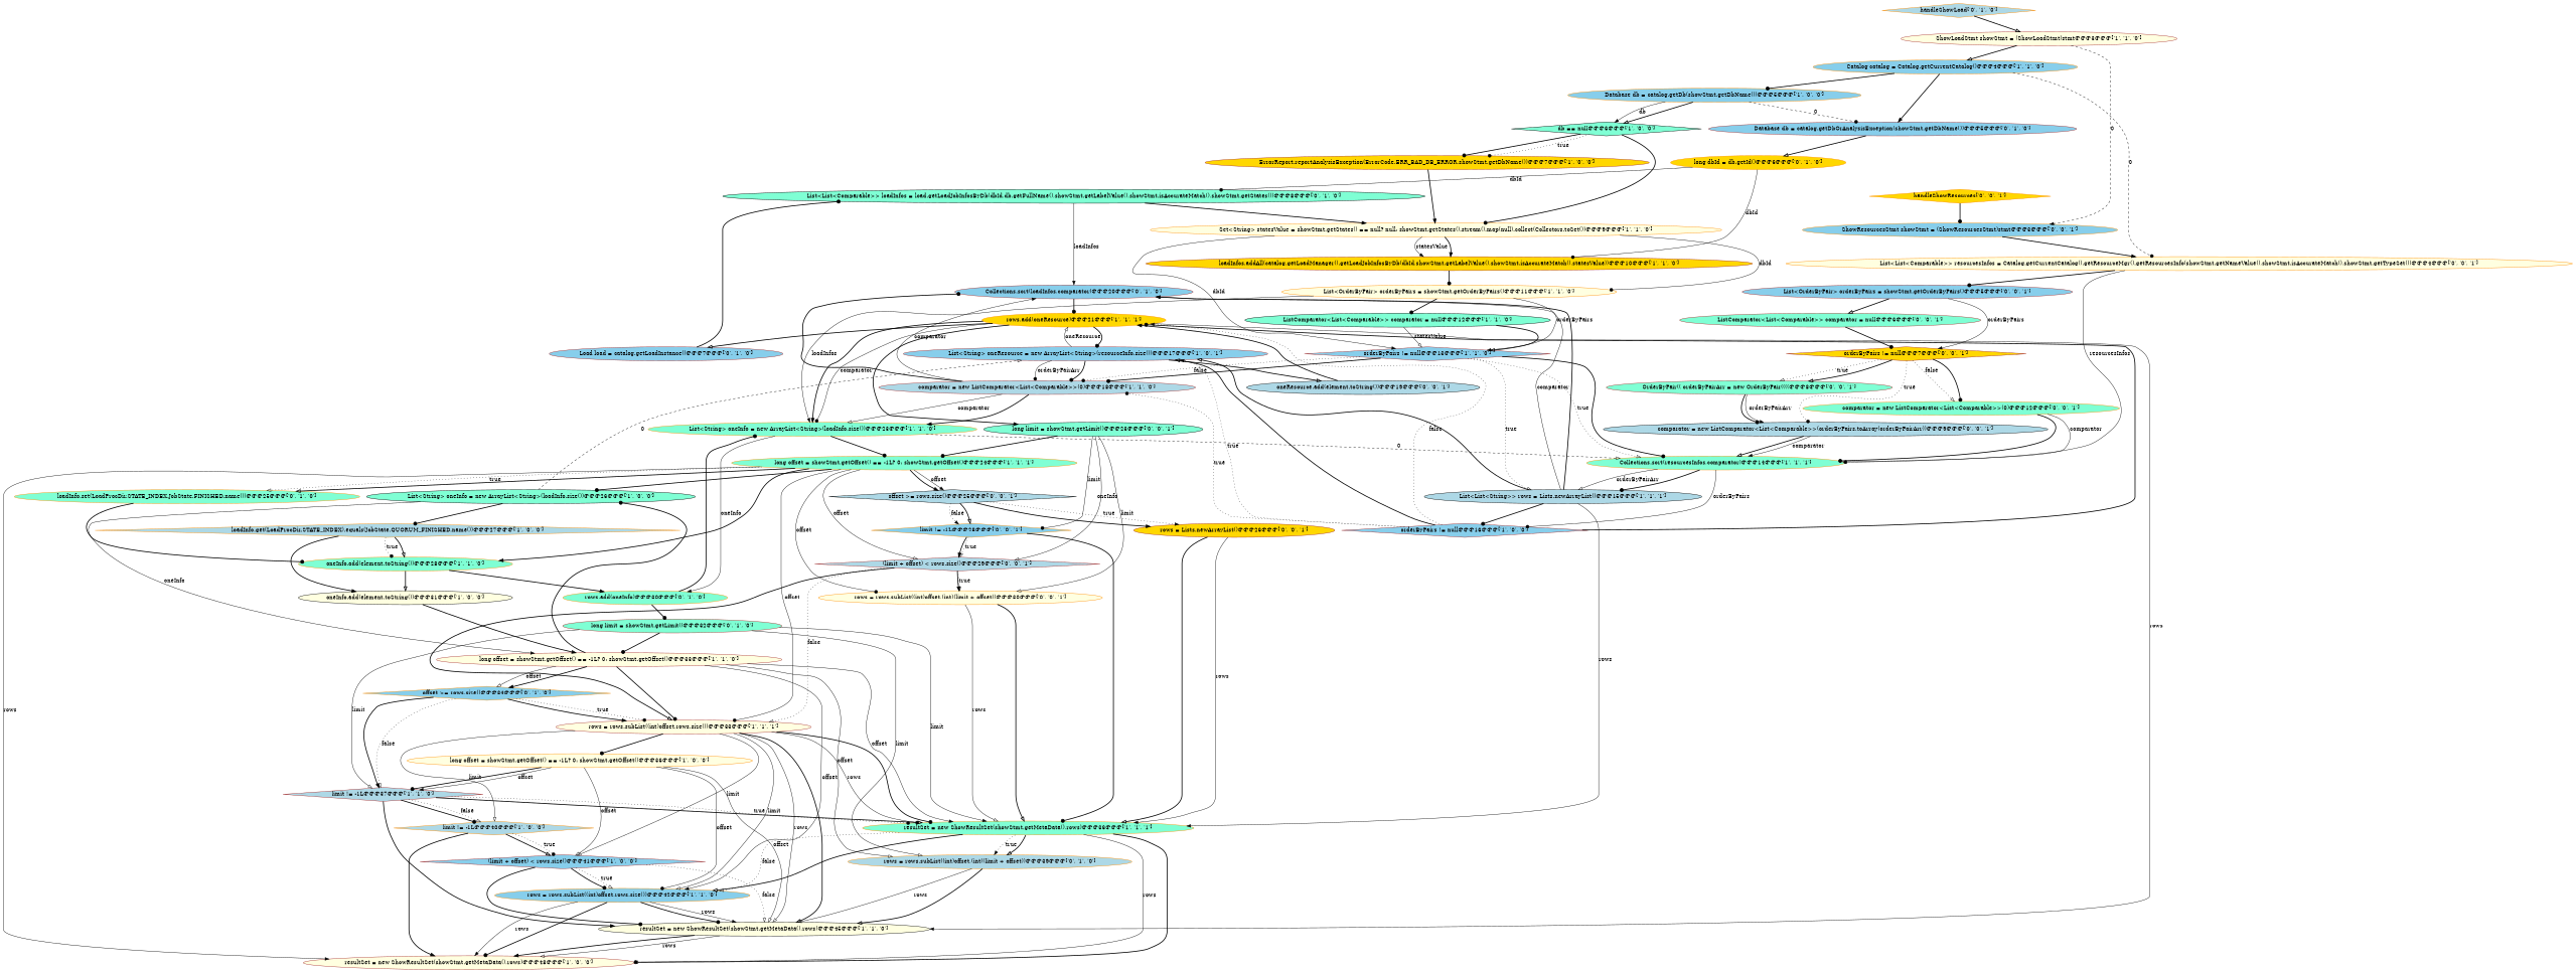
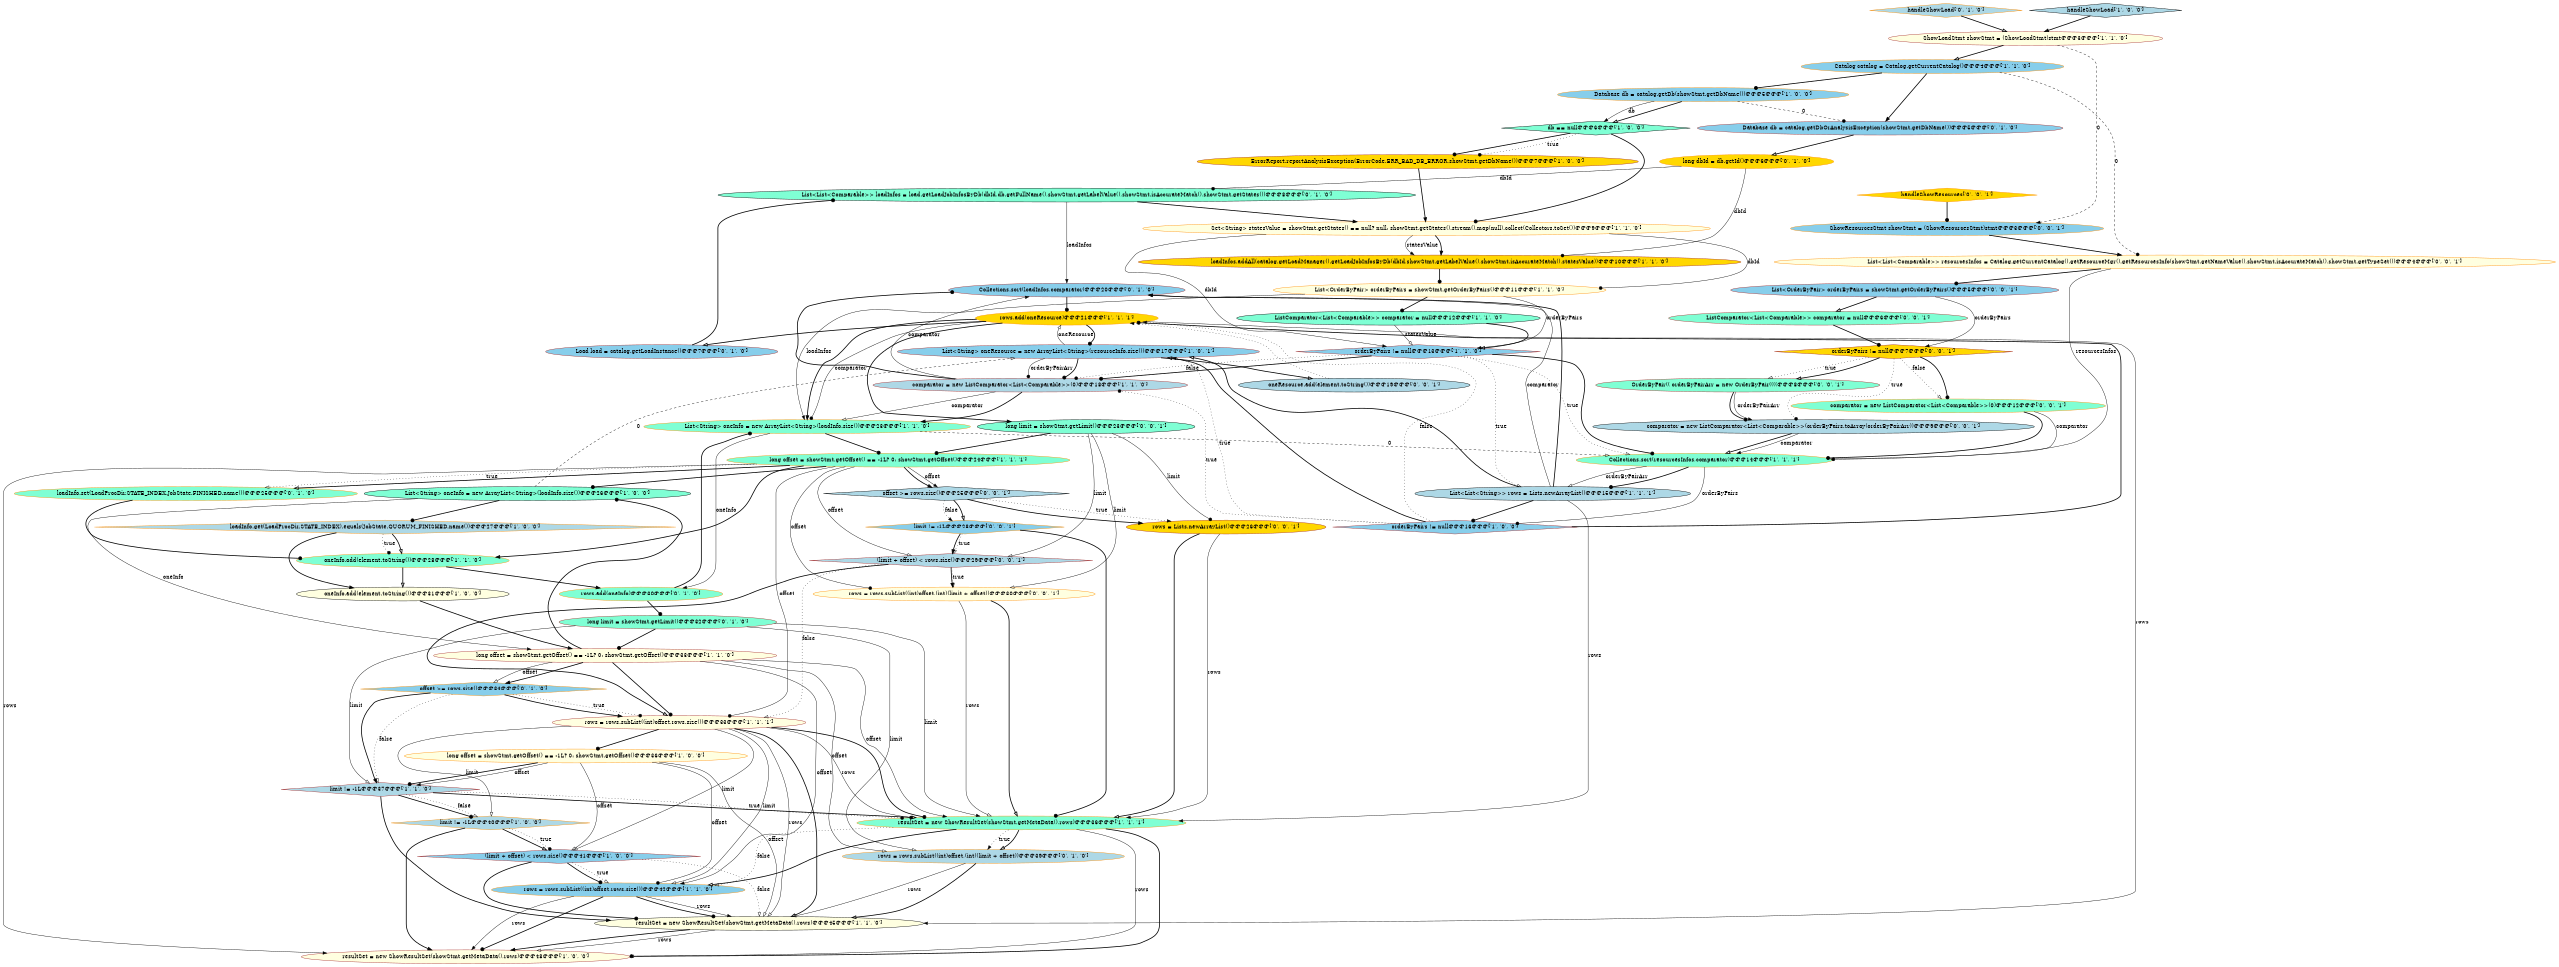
  digraph {
    fontname="DejaVu Serif"
    node [color=darkorange fillcolor=aquamarine fontname="DejaVu Serif" shape=ellipse style=filled]
    edge [arrowhead=dot fontname="DejaVu Serif" style=bold]
    n1 [fillcolor=gold label="long dbId = db.getId()@@@6@@@['0', '1', '0']"]
    n2 [color=black label="List<List<Comparable>> loadInfos = load.getLoadJobInfosByDb(dbId,db.getFullName(),showStmt.getLabelValue(),showStmt.isAccurateMatch(),showStmt.getStates())@@@8@@@['0', '1', '0']"]
    n3 [color=brown fillcolor=gold label="loadInfos.addAll(catalog.getLoadManager().getLoadJobInfosByDb(dbId,showStmt.getLabelValue(),showStmt.isAccurateMatch(),statesValue))@@@10@@@['1', '1', '0']"]
    n4 [color=brown fillcolor=skyblue label="Collections.sort(loadInfos,comparator)@@@20@@@['0', '1', '0']"]
    n5 [fillcolor=lightyellow label="Set<String> statesValue = showStmt.getStates() == null? null: showStmt.getStates().stream().map(null).collect(Collectors.toSet())@@@9@@@['1', '1', '0']"]
    n6 [color=brown fillcolor=skyblue label="Load load = catalog.getLoadInstance()@@@7@@@['0', '1', '0']"]
    n7 [fillcolor=lightyellow label="List<OrderByPair> orderByPairs = showStmt.getOrderByPairs()@@@11@@@['1', '1', '0']"]
    n8 [color=black label="List<String> oneInfo = new ArrayList<String>(loadInfo.size())@@@26@@@['1', '0', '0']"]
    n9 [color=brown fillcolor=lightyellow label="long offset = showStmt.getOffset() == -1L? 0: showStmt.getOffset()@@@33@@@['1', '1', '0']"]
    n10 [color=brown fillcolor=skyblue label="List<String> oneResource = new ArrayList<String>(resourceInfo.size())@@@17@@@['1', '0', '1']"]
    n11 [fillcolor=lightblue label="loadInfo.get(LoadProcDir.STATE_INDEX).equals(JobState.QUORUM_FINISHED.name())@@@27@@@['1', '0', '0']" shape=diamond]
    n12 [color=brown fillcolor=lightyellow label="rows = rows.subList((int)offset,rows.size())@@@33@@@['1', '1', '1']"]
    n13 [fillcolor=skyblue label="rows = rows.subList((int)offset,rows.size())@@@42@@@['1', '1', '0']"]
    n14 [fillcolor=lightblue label="rows = rows.subList((int)offset,(int)(limit + offset))@@@39@@@['0', '1', '0']"]
    n15 [fillcolor=skyblue label="offset >= rows.size()@@@34@@@['0', '1', '0']" shape=diamond]
    n16 [label="resultSet = new ShowResultSet(showStmt.getMetaData(),rows)@@@36@@@['1', '1', '1']"]
    n17 [fillcolor=gold label="rows.add(oneResource)@@@21@@@['1', '1', '1']"]
    n18 [color=black fillcolor=lightblue label="oneResource.add(element.toString())@@@19@@@['0', '0', '1']"]
    n19 [color=brown fillcolor=lightblue label="comparator = new ListComparator<List<Comparable>>(0)@@@18@@@['1', '1', '0']"]
    n20 [label="oneInfo.add(element.toString())@@@28@@@['1', '1', '0']"]
    n21 [color=black fillcolor=lightyellow label="oneInfo.add(element.toString())@@@31@@@['1', '0', '0']"]
    n22 [fillcolor=gold label="handleShowResources['0', '0', '1']" shape=diamond]
    n23 [fillcolor=skyblue label="ShowResourcesStmt showStmt = (ShowResourcesStmt)stmt@@@3@@@['0', '0', '1']"]
    n24 [fillcolor=lightyellow label="List<List<Comparable>> resourcesInfos = Catalog.getCurrentCatalog().getResourceMgr().getResourcesInfo(showStmt.getNameValue(),showStmt.isAccurateMatch(),showStmt.getTypeSet())@@@4@@@['0', '0', '1']"]
    n25 [color=brown fillcolor=lightblue label="(limit + offset) < rows.size()@@@29@@@['0', '0', '1']" shape=diamond]
    n26 [fillcolor=lightyellow label="rows = rows.subList((int)offset,(int)(limit + offset))@@@30@@@['0', '0', '1']"]
    n27 [fillcolor=lightblue label="limit != -1L@@@40@@@['1', '0', '0']" shape=diamond]
    n28 [color=brown fillcolor=skyblue label="(limit + offset) < rows.size()@@@41@@@['1', '0', '0']" shape=diamond]
    n29 [color=black fillcolor=lightyellow label="resultSet = new ShowResultSet(showStmt.getMetaData(),rows)@@@45@@@['1', '1', '0']"]
    n30 [fillcolor=lightyellow label="long offset = showStmt.getOffset() == -1L? 0: showStmt.getOffset()@@@36@@@['1', '0', '0']"]
    n31 [color=brown fillcolor=lightyellow label="resultSet = new ShowResultSet(showStmt.getMetaData(),rows)@@@48@@@['1', '0', '0']"]
    n32 [color=black label="long limit = showStmt.getLimit()@@@23@@@['0', '0', '1']"]
    n33 [label="List<String> oneInfo = new ArrayList<String>(loadInfo.size())@@@23@@@['1', '1', '0']"]
    n34 [color=brown fillcolor=lightblue label="limit != -1L@@@37@@@['1', '1', '0']" shape=diamond]
    n35 [color=brown fillcolor=skyblue label="Database db = catalog.getDbOrAnalysisException(showStmt.getDbName())@@@5@@@['0', '1', '0']"]
    n36 [color=brown label="ListComparator<List<Comparable>> comparator = null@@@6@@@['0', '0', '1']"]
    n37 [color=brown fillcolor=gold label="orderByPairs != null@@@7@@@['0', '0', '1']" shape=diamond]
    n38 [color=black fillcolor=lightblue label="comparator = new ListComparator<List<Comparable>>(orderByPairs.toArray(orderByPairArr))@@@9@@@['0', '0', '1']"]
    n39 [label="comparator = new ListComparator<List<Comparable>>(0)@@@12@@@['0', '0', '1']"]
    n40 [color=brown label="OrderByPair(( orderByPairArr = new OrderByPair((((@@@8@@@['0', '0', '1']"]
    n41 [fillcolor=skyblue label="Database db = catalog.getDb(showStmt.getDbName())@@@5@@@['1', '0', '0']"]
    n42 [color=black label="db == null@@@6@@@['1', '0', '0']" shape=diamond]
    n43 [color=brown fillcolor=gold label="ErrorReport.reportAnalysisException(ErrorCode.ERR_BAD_DB_ERROR,showStmt.getDbName())@@@7@@@['1', '0', '0']"]
    n44 [color=brown fillcolor=lightyellow label="ShowLoadStmt showStmt = (ShowLoadStmt)stmt@@@3@@@['1', '1', '0']"]
    n45 [fillcolor=skyblue label="Catalog catalog = Catalog.getCurrentCatalog()@@@4@@@['1', '1', '0']"]
    n46 [label="Collections.sort(resourcesInfos,comparator)@@@14@@@['1', '1', '1']"]
    n47 [color=black fillcolor=lightblue label="List<List<String>> rows = Lists.newArrayList()@@@15@@@['1', '1', '1']"]
    n48 [color=brown fillcolor=skyblue label="orderByPairs != null@@@16@@@['1', '0', '0']" shape=diamond]
    n49 [fillcolor=skyblue label="limit != -1L@@@28@@@['0', '0', '1']" shape=diamond]
    n50 [label="long offset = showStmt.getOffset() == -1L? 0: showStmt.getOffset()@@@24@@@['1', '1', '1']"]
    n51 [label="loadInfo.set(LoadProcDir.STATE_INDEX,JobState.FINISHED.name())@@@25@@@['0', '1', '0']"]
    n52 [color=black fillcolor=lightblue label="offset >= rows.size()@@@25@@@['0', '0', '1']" shape=diamond]
    n53 [color=brown label="long limit = showStmt.getLimit()@@@32@@@['0', '1', '0']"]
    n54 [label="rows.add(oneInfo)@@@30@@@['0', '1', '0']"]
    n55 [fillcolor=lightblue label="handleShowLoad['0', '1', '0']" shape=diamond]
    n56 [color=black label="ListComparator<List<Comparable>> comparator = null@@@12@@@['1', '1', '0']"]
    n57 [color=brown fillcolor=skyblue label="orderByPairs != null@@@13@@@['1', '1', '0']" shape=diamond]
    n58 [color=brown fillcolor=skyblue label="List<OrderByPair> orderByPairs = showStmt.getOrderByPairs()@@@5@@@['0', '0', '1']"]
+   n59 [color=black fillcolor=lightblue label="handleShowLoad['1', '0', '0']" shape=diamond]
    n60 [color=brown fillcolor=gold label="rows = Lists.newArrayList()@@@26@@@['0', '0', '1']"]
    n1 -> n2 [label=dbId style=solid]
    n1 -> n3 [label=dbId style=solid]
    n2 -> n4 [arrowhead=normal label=loadInfos style=solid]
    n2 -> n5 [arrowhead=normal]
    n3 -> n7
    n4 -> n17
    n5 -> n3 [arrowhead=normal]
    n5 -> n3 [arrowhead=normal label=statesValue style=solid]
    n5 -> n7 [label=dbId style=solid]
    n5 -> n57 [arrowhead=normal label=dbId style=solid]
    n6 -> n2
    n7 -> n33 [arrowhead=normal label=loadInfos style=solid]
    n7 -> n56
    n7 -> n57 [arrowhead=normal label=orderByPairs style=solid]
    n8 -> n9 [arrowhead=normal label=oneInfo style=solid]
    n8 -> n10 [arrowhead=onormal label=0 style=dashed]
    n8 -> n11
    n9 -> n8
    n9 -> n12
    n9 -> n13 [arrowhead=normal label=offset style=solid]
    n9 -> n14 [arrowhead=onormal label=offset style=solid]
    n9 -> n15 [arrowhead=onormal label=offset style=solid]
    n9 -> n15 [arrowhead=normal]
    n9 -> n16 [arrowhead=normal label=offset style=solid]
    n10 -> n17 [arrowhead=onormal label=oneResource style=solid]
    n10 -> n18 [arrowhead=onormal]
    n10 -> n19 [label=orderByPairArr style=solid]
    n10 -> n19
    n11 -> n20 [arrowhead=onormal]
    n11 -> n20 [label=true style=dotted]
    n11 -> n21 [arrowhead=normal]
    n12 -> n13 [arrowhead=onormal label=limit style=solid]
    n12 -> n16 [label=rows style=solid]
    n12 -> n16
    n12 -> n27 [arrowhead=onormal label=limit style=solid]
    n12 -> n28 [arrowhead=onormal label=limit style=solid]
    n12 -> n29 [arrowhead=onormal label=rows style=solid]
    n12 -> n29 [arrowhead=onormal]
    n12 -> n30
    n13 -> n29 [arrowhead=normal label=rows style=solid]
    n13 -> n29
    n13 -> n31
    n13 -> n31 [arrowhead=normal label=rows style=solid]
    n14 -> n29 [arrowhead=onormal]
    n14 -> n29 [arrowhead=onormal label=rows style=solid]
    n15 -> n12 [label=true style=dotted]
    n15 -> n12 [arrowhead=normal]
    n15 -> n34 [arrowhead=normal]
    n15 -> n34 [arrowhead=onormal label=false style=dotted]
    n16 -> n13 [arrowhead=onormal]
    n16 -> n13 [arrowhead=onormal label=false style=dotted]
    n16 -> n14 [arrowhead=normal label=true style=dotted]
    n16 -> n14 [arrowhead=onormal]
    n16 -> n31
    n16 -> n31 [arrowhead=onormal label=rows style=solid]
    n17 -> n6 [arrowhead=onormal]
    n17 -> n10
    n17 -> n29 [arrowhead=normal label=rows style=solid]
    n17 -> n32 [arrowhead=normal]
    n17 -> n33 [arrowhead=normal]
    n17 -> n33 [label=comparator style=solid]
-   n18 -> n17 [arrowhead=normal]
+   n18 -> n17 [arrowhead=normal style=dotted]
    n19 -> n4
    n19 -> n4 [arrowhead=normal label=comparator style=solid]
    n19 -> n33 [arrowhead=onormal label=comparator style=solid]
    n19 -> n33 [arrowhead=normal]
    n20 -> n21 [arrowhead=onormal]
    n20 -> n54 [arrowhead=normal]
    n21 -> n9 [arrowhead=normal]
    n22 -> n23
    n23 -> n24 [arrowhead=normal]
    n24 -> n46 [label=resourcesInfos style=solid]
    n24 -> n58
    n25 -> n12 [arrowhead=onormal label=false style=dotted]
    n25 -> n12 [arrowhead=onormal]
    n25 -> n26 [arrowhead=onormal label=true style=dotted]
    n25 -> n26 [arrowhead=normal]
    n26 -> n16 [arrowhead=onormal label=rows style=solid]
    n26 -> n16 [arrowhead=onormal]
    n27 -> n28 [arrowhead=onormal]
    n27 -> n28 [label=true style=dotted]
    n27 -> n31 [arrowhead=normal]
    n28 -> n13 [arrowhead=onormal label=true style=dotted]
    n28 -> n13
    n28 -> n29
    n28 -> n29 [arrowhead=onormal label=false style=dotted]
    n29 -> n31 [arrowhead=onormal label=rows style=solid]
    n29 -> n31 [arrowhead=normal]
    n30 -> n13 [label=offset style=solid]
    n30 -> n28 [arrowhead=onormal label=offset style=solid]
    n30 -> n29 [arrowhead=onormal label=offset style=solid]
    n30 -> n34
    n30 -> n34 [arrowhead=normal label=offset style=solid]
-   n32 -> n25 [arrowhead=onormal label=oneInfo style=solid]
+   n32 -> n25 [arrowhead=onormal label=limit style=solid]
    n32 -> n26 [arrowhead=onormal label=limit style=solid]
-   n32 -> n49 [label=limit style=solid]
+   n32 -> n60 [label=limit style=solid]
    n32 -> n50
    n33 -> n46 [arrowhead=onormal label=0 style=dashed]
    n33 -> n50
    n33 -> n54 [arrowhead=normal label=oneInfo style=solid]
    n34 -> n16 [arrowhead=onormal]
    n34 -> n16 [label=true style=dotted]
    n34 -> n27
    n34 -> n27 [arrowhead=onormal label=false style=dotted]
    n34 -> n29 [arrowhead=normal]
    n35 -> n1 [arrowhead=onormal]
    n36 -> n37
    n37 -> n38 [label=true style=dotted]
    n37 -> n39
    n37 -> n39 [arrowhead=onormal label=false style=dotted]
    n37 -> n40 [arrowhead=onormal label=true style=dotted]
    n37 -> n40 [arrowhead=onormal]
    n38 -> n46 [arrowhead=onormal]
    n38 -> n46 [arrowhead=normal label=comparator style=solid]
    n39 -> n46 [arrowhead=onormal label=comparator style=solid]
    n39 -> n46
    n40 -> n38 [arrowhead=normal label=orderByPairArr style=solid]
    n40 -> n38
    n41 -> n35 [label=0 style=dashed]
    n41 -> n42 [arrowhead=normal label=db style=solid]
    n41 -> n42 [arrowhead=onormal]
    n42 -> n5
    n42 -> n43 [label=true style=dotted]
    n42 -> n43
    n43 -> n5 [arrowhead=normal]
    n44 -> n23 [arrowhead=normal label=0 style=dashed]
    n44 -> n45 [arrowhead=onormal]
    n45 -> n24 [label=0 style=dashed]
    n45 -> n35 [arrowhead=normal]
    n45 -> n41
    n46 -> n47
    n46 -> n47 [arrowhead=onormal label=orderByPairArr style=solid]
    n46 -> n48 [label=orderByPairs style=solid]
    n47 -> n4 [arrowhead=onormal]
    n47 -> n4 [arrowhead=normal label=comparator style=solid]
    n47 -> n10 [arrowhead=onormal]
    n47 -> n16 [arrowhead=normal label=rows style=solid]
    n47 -> n48
    n48 -> n10 [arrowhead=normal label=true style=dotted]
    n48 -> n10 [arrowhead=onormal]
    n48 -> n17
    n48 -> n17 [arrowhead=normal label=false style=dotted]
    n48 -> n19 [label=true style=dotted]
    n49 -> n16
    n49 -> n25 [arrowhead=onormal label=true style=dotted]
    n49 -> n25 [arrowhead=normal]
    n50 -> n8
    n50 -> n12 [label=offset style=solid]
    n50 -> n20 [arrowhead=normal]
    n50 -> n25 [arrowhead=onormal label=offset style=solid]
    n50 -> n26 [label=offset style=solid]
    n50 -> n31 [arrowhead=normal label=rows style=solid]
    n50 -> n51 [arrowhead=onormal]
    n50 -> n51 [arrowhead=onormal label=true style=dotted]
    n50 -> n52 [arrowhead=normal label=offset style=solid]
    n50 -> n52 [arrowhead=normal]
    n51 -> n20
    n52 -> n49 [arrowhead=onormal]
    n52 -> n49 [arrowhead=normal label=false style=dotted]
    n52 -> n60 [arrowhead=normal]
    n52 -> n60 [arrowhead=normal label=true style=dotted]
    n53 -> n9
    n53 -> n14 [arrowhead=onormal label=limit style=solid]
    n53 -> n16 [arrowhead=normal label=limit style=solid]
    n53 -> n34 [arrowhead=onormal label=limit style=solid]
    n54 -> n33
    n54 -> n53
    n55 -> n44 [arrowhead=onormal]
    n56 -> n57 [arrowhead=onormal]
    n56 -> n57 [arrowhead=onormal label=statesValue style=solid]
    n57 -> n19
    n57 -> n19 [label=false style=dotted]
    n57 -> n46
    n57 -> n46 [arrowhead=onormal label=true style=dotted]
    n57 -> n47 [arrowhead=onormal label=true style=dotted]
    n58 -> n36 [arrowhead=onormal]
    n58 -> n37 [arrowhead=normal label=orderByPairs style=solid]
+   n59 -> n44 [arrowhead=normal]
    n60 -> n16 [arrowhead=normal label=rows style=solid]
    n60 -> n16 [arrowhead=onormal]
  }
